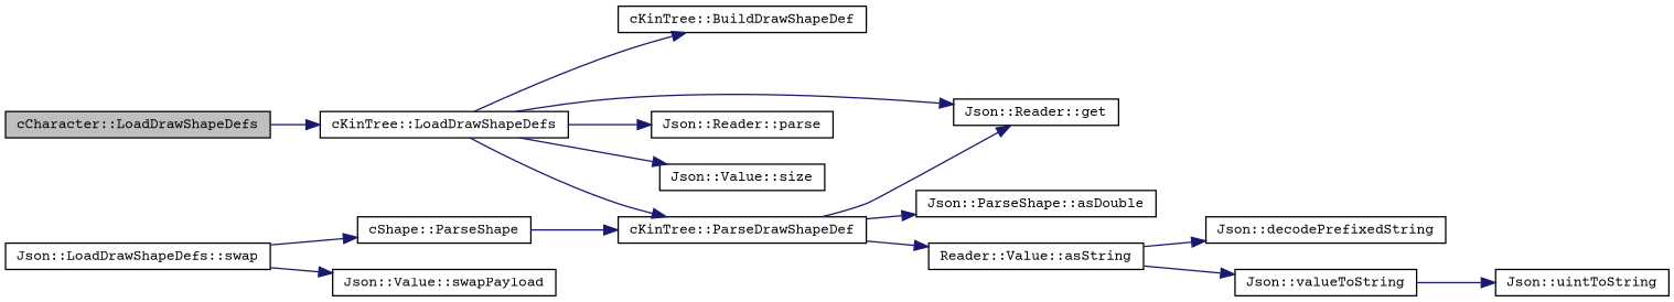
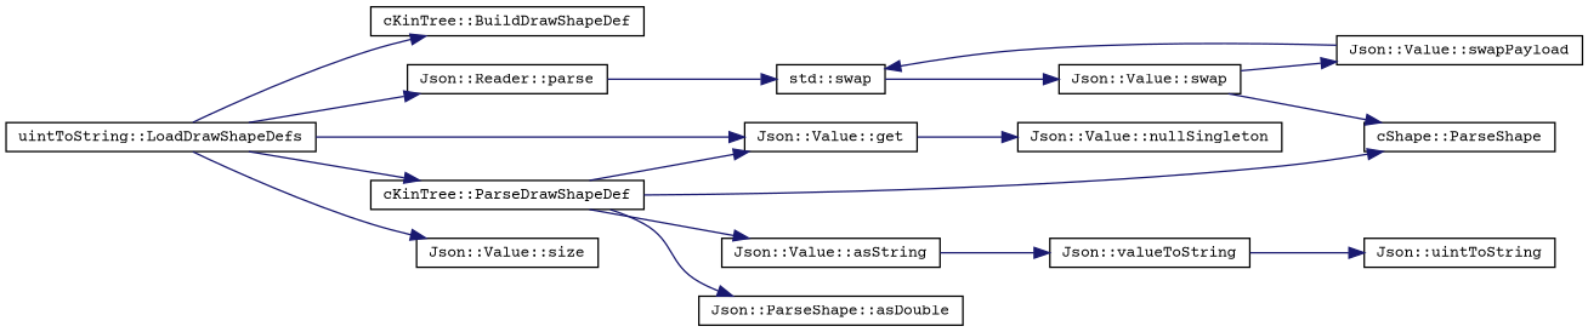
  digraph {
    fontname="Courier Prime"
    rankdir=LR
    node [color=black fillcolor=white fontname="Courier Prime" fontsize=10 shape=record style=filled]
    edge [color=midnightblue fontname="Courier Prime" fontsize=10 labelfontname=Helvetica labelfontsize=10 style=solid]
-   n1 [fillcolor=grey75 fontcolor=black height=0.2 label="cCharacter::LoadDrawShapeDefs" width=0.4]
-   n2 [height=0.2 label="cKinTree::LoadDrawShapeDefs" width=0.4]
+   n2 [height=0.2 label="uintToString::LoadDrawShapeDefs" width=0.4]
    n3 [height=0.2 label="cKinTree::BuildDrawShapeDef" width=0.4]
-   n4 [height=0.2 label="Json::Reader::get" width=0.4]
+   n4 [height=0.2 label="Json::Value::get" width=0.4]
    n5 [height=0.2 label="Json::Reader::parse" width=0.4]
    n6 [height=0.2 label="cKinTree::ParseDrawShapeDef" width=0.4]
    n7 [height=0.2 label="Json::Value::size" width=0.4]
+   n8 [height=0.2 label="Json::Value::nullSingleton" width=0.4]
+   n9 [height=0.2 label="std::swap" width=0.4]
    n10 [height=0.2 label="Json::ParseShape::asDouble" width=0.4]
-   n11 [height=0.2 label="Reader::Value::asString" width=0.4]
+   n11 [height=0.2 label="Json::Value::asString" width=0.4]
    n12 [height=0.2 label="cShape::ParseShape" width=0.4]
-   n13 [height=0.2 label="Json::LoadDrawShapeDefs::swap" width=0.4]
+   n13 [height=0.2 label="Json::Value::swap" width=0.4]
    n14 [height=0.2 label="Json::Value::swapPayload" width=0.4]
-   n15 [height=0.2 label="Json::decodePrefixedString" width=0.4]
    n16 [height=0.2 label="Json::valueToString" width=0.4]
    n17 [height=0.2 label="Json::uintToString" width=0.4]
-   n1 -> n2
    n2 -> n3
    n2 -> n4
    n2 -> n5
    n2 -> n6
    n2 -> n7
+   n4 -> n8
+   n5 -> n9
    n6 -> n4
    n6 -> n10
    n6 -> n11
-   n12 -> n6
-   n11 -> n15
+   n6 -> n12
+   n9 -> n13
    n11 -> n16
    n13 -> n12
    n13 -> n14
+   n14 -> n9
    n16 -> n17
  }
